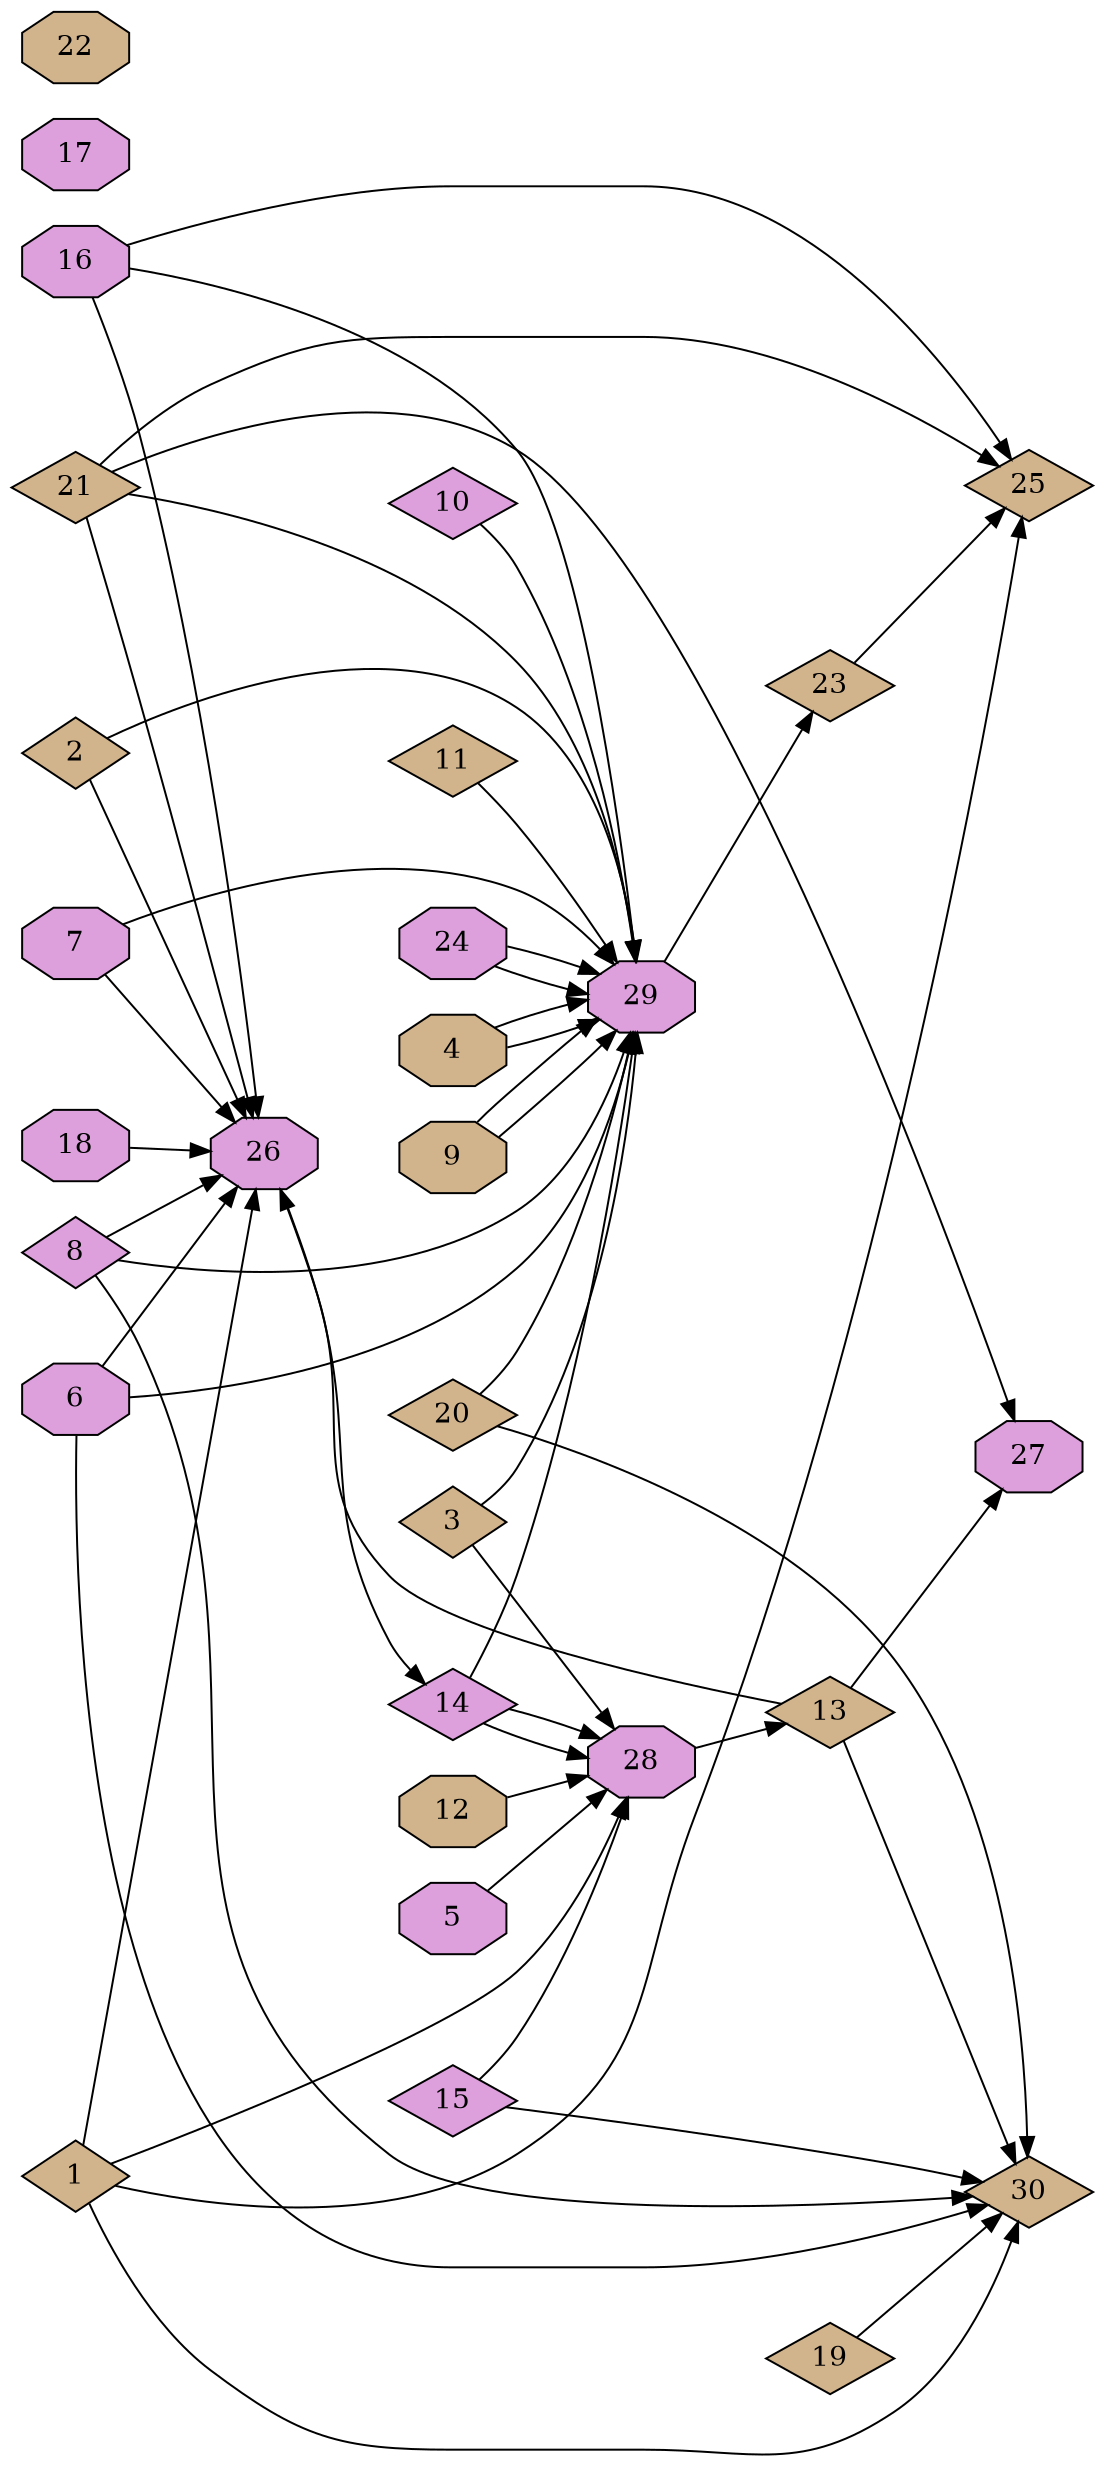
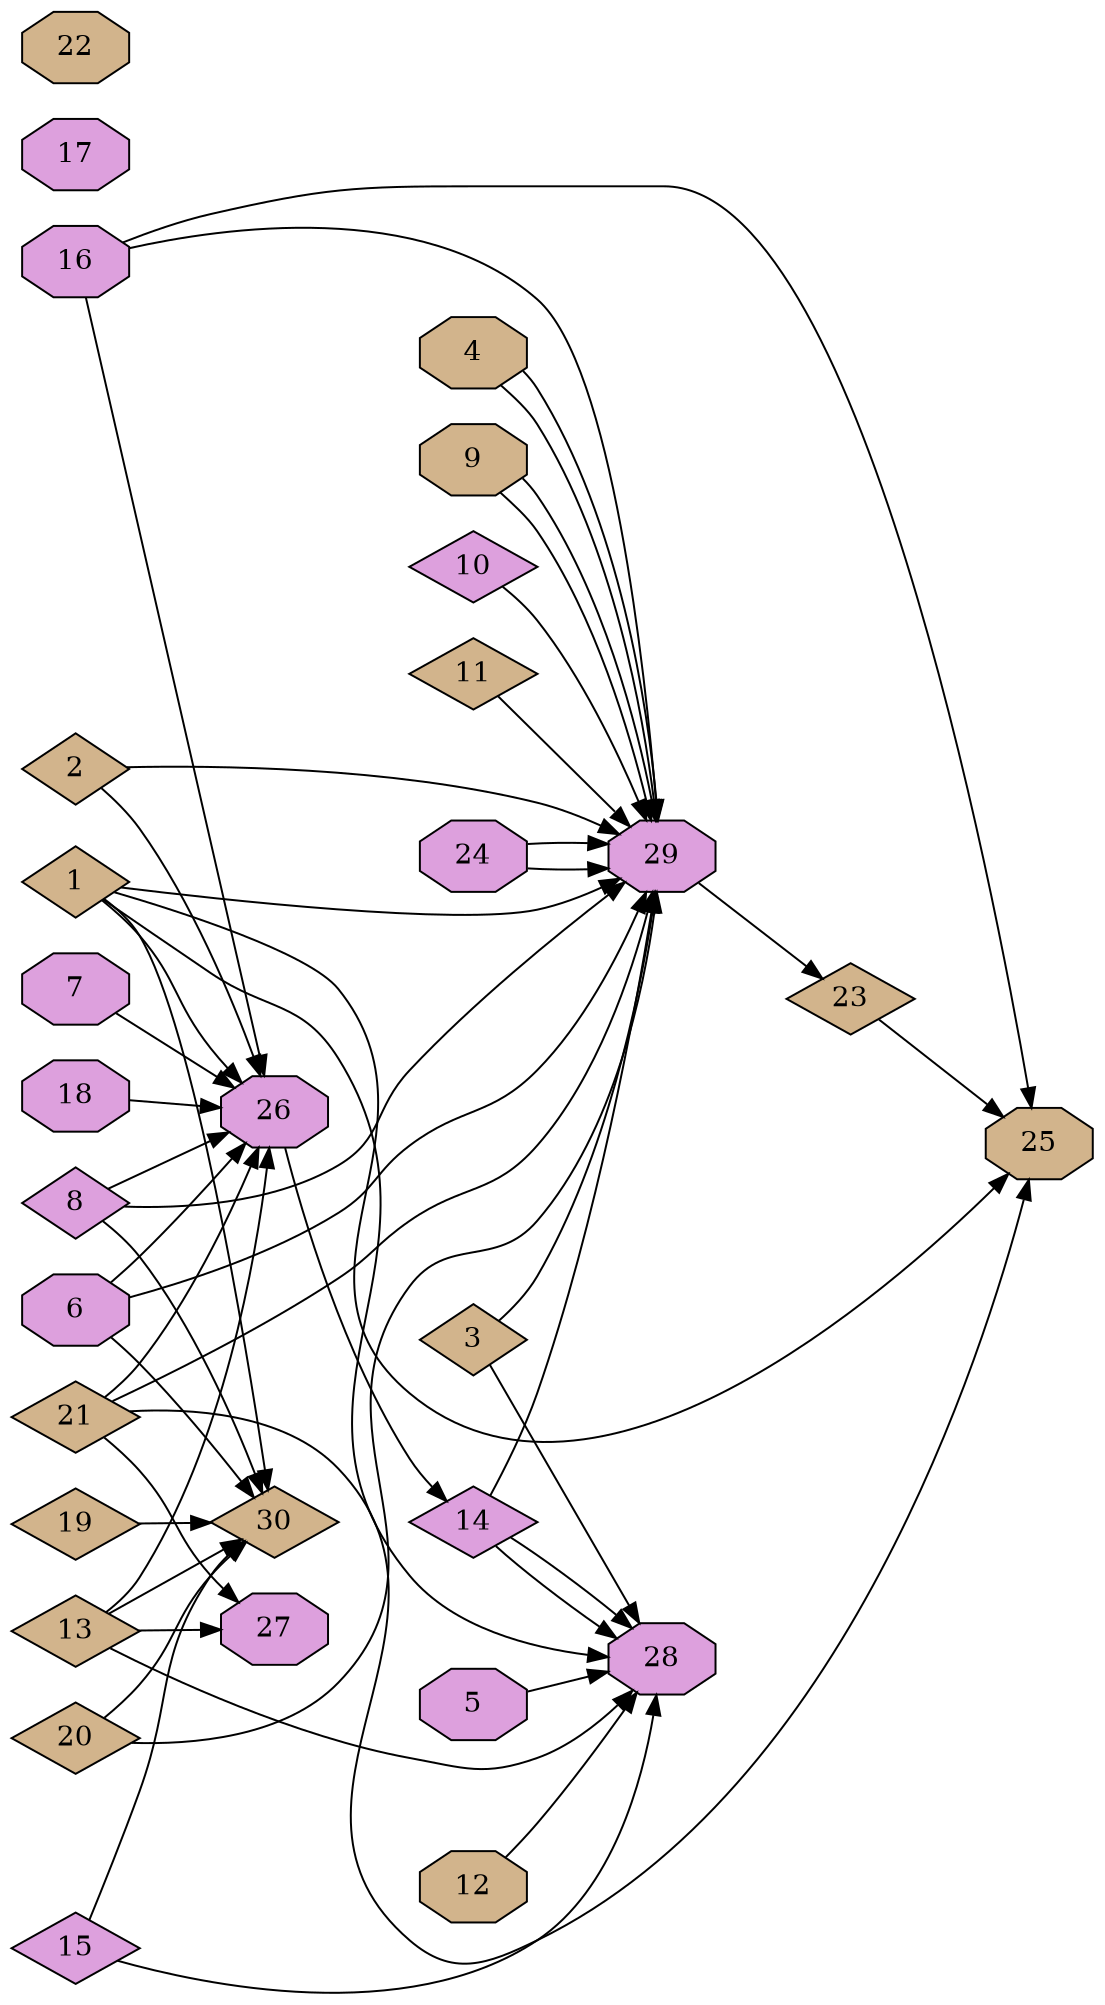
  digraph {
    rankdir=LR
    node [alpha=0.16 fillcolor=tan shape=octagon style=filled]
    1 [alpha=0.05 expect_size=24667136 shape=diamond]
-   25 [alpha=0.18 expect_size=32371712 shape=diamond]
+   25 [alpha=0.18 expect_size=32371712]
    26 [alpha=0.14 expect_size=23657472 fillcolor=plum]
    28 [alpha=0.18 expect_size=24875008 fillcolor=plum]
    29 [alpha=0.11 expect_size=43875328 fillcolor=plum]
    30 [alpha=0.06 expect_size=17190912 shape=diamond]
    14 [expect_size=40480768 fillcolor=plum shape=diamond]
    23 [alpha=0.20 expect_size=40377344 shape=diamond]
    2 [alpha=0.02 expect_size=11428864 shape=diamond]
    3 [expect_size=24576000 shape=diamond]
    4 [alpha=0.06 expect_size=13930496]
    5 [alpha=0.17 expect_size=20677632 fillcolor=plum]
    6 [alpha=0.06 expect_size=12772352 fillcolor=plum]
    7 [alpha=0.17 expect_size=33063936 fillcolor=plum]
    8 [alpha=0.02 expect_size=28322816 fillcolor=plum shape=diamond]
    9 [alpha=0.07 expect_size=43199488]
    10 [alpha=0.02 expect_size=7129088 fillcolor=plum shape=diamond]
    11 [alpha=0.09 expect_size=31521792 shape=diamond]
    12 [alpha=0.14 expect_size=44244992]
    13 [alpha=0.00 expect_size=49990656 shape=diamond]
    27 [alpha=0.01 expect_size=34139136 fillcolor=plum]
    15 [expect_size=7795712 fillcolor=plum shape=diamond]
    16 [alpha=0.04 expect_size=46818304 fillcolor=plum]
    17 [expect_size=14097408 fillcolor=plum]
    18 [alpha=0.08 expect_size=6364160 fillcolor=plum]
    19 [alpha=0.09 expect_size=12243968 shape=diamond]
    20 [alpha=0.12 expect_size=28703744 shape=diamond]
    21 [alpha=0.03 expect_size=33144832 shape=diamond]
    22 [alpha=0.17 expect_size=6956032]
    24 [alpha=0.05 expect_size=41404416 fillcolor=plum]
    1 -> 25
    1 -> 26
    1 -> 28
-   7 -> 29
+   1 -> 29
    1 -> 30
    26 -> 14
    29 -> 23
    14 -> 28
    14 -> 28
    14 -> 29
    23 -> 25
    2 -> 26
    2 -> 29
    3 -> 28
    3 -> 29
    4 -> 29
    4 -> 29
    5 -> 28
    6 -> 26
    6 -> 29
    6 -> 30
    7 -> 26
    8 -> 26
    8 -> 29
    8 -> 30
    9 -> 29
    9 -> 29
    10 -> 29
    11 -> 29
    12 -> 28
    13 -> 26
-   28 -> 13
+   13 -> 28
    13 -> 30
    13 -> 27
    15 -> 28
    15 -> 30
    16 -> 25
    16 -> 26
    16 -> 29
    18 -> 26
    19 -> 30
    20 -> 29
    20 -> 30
    21 -> 25
    21 -> 26
    21 -> 29
    21 -> 27
    24 -> 29
    24 -> 29
  }
